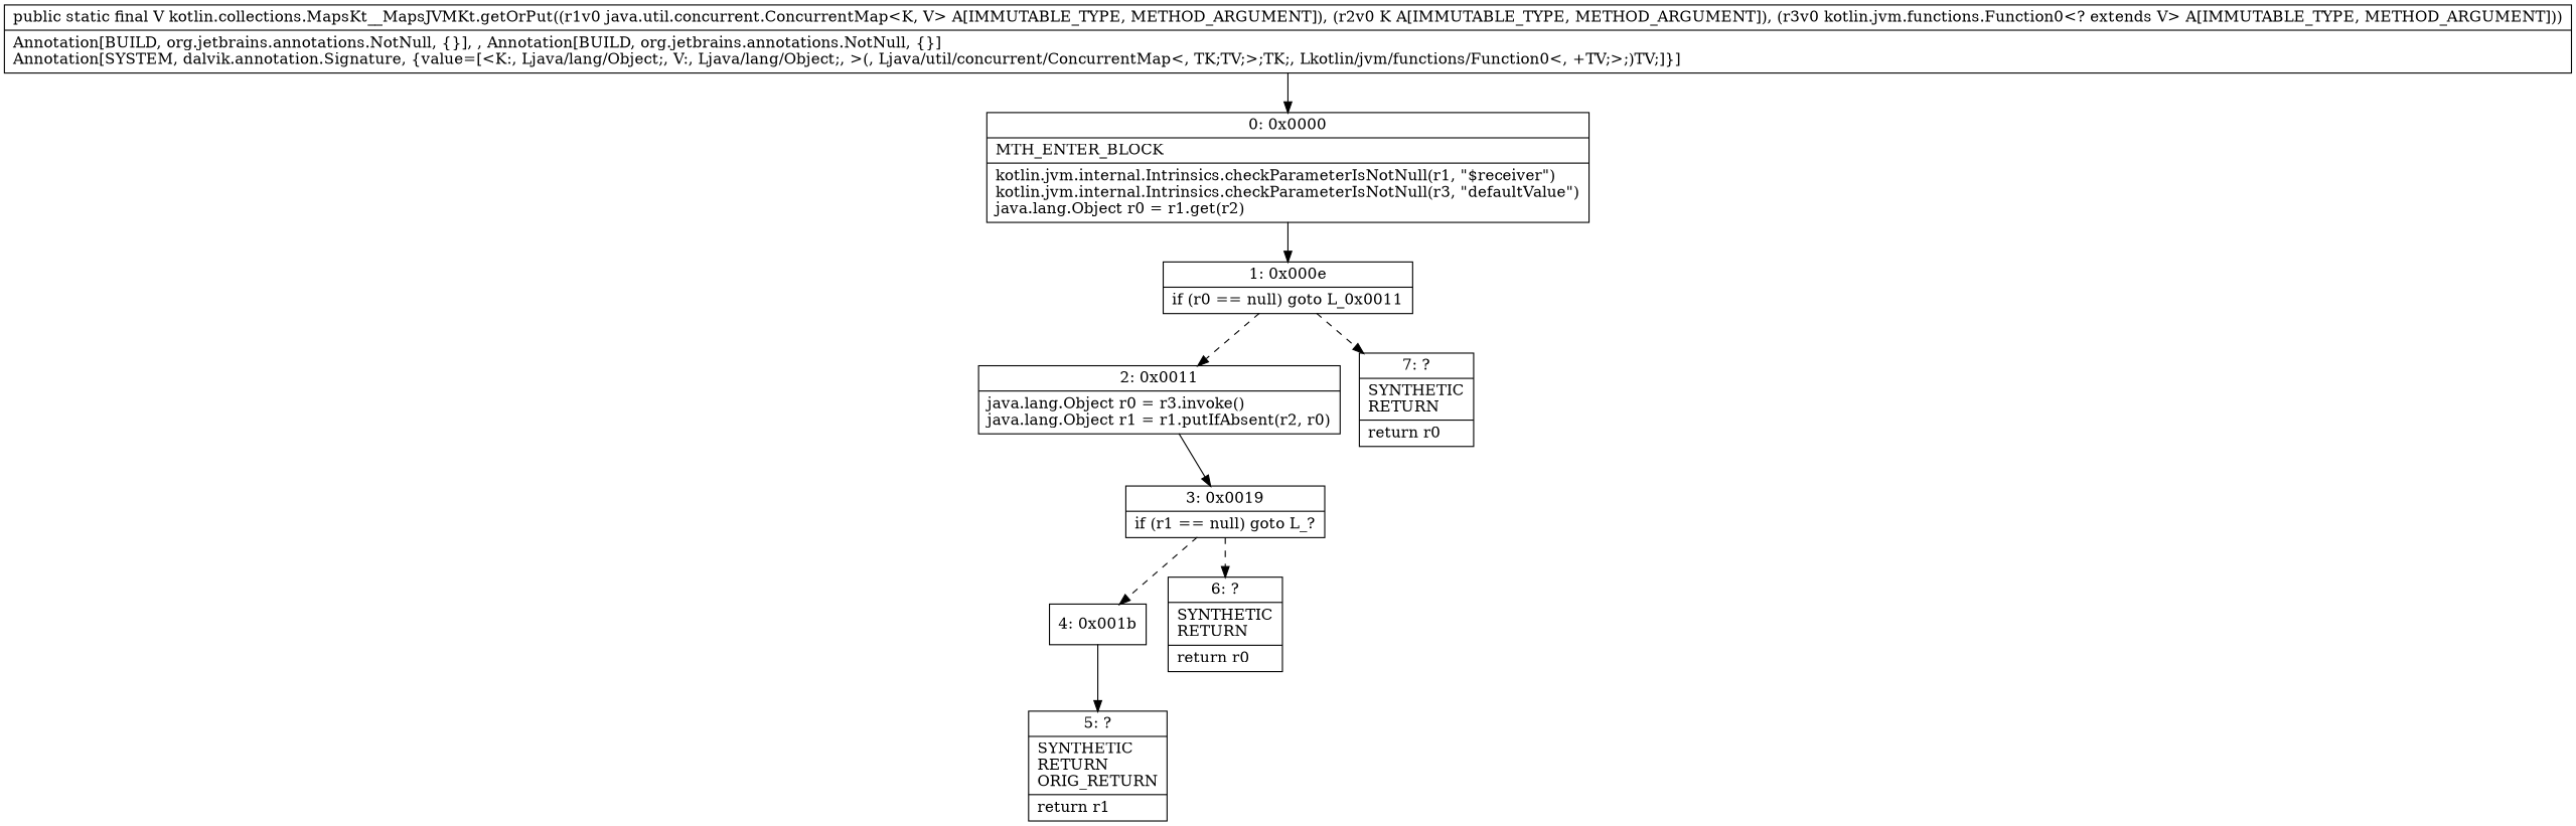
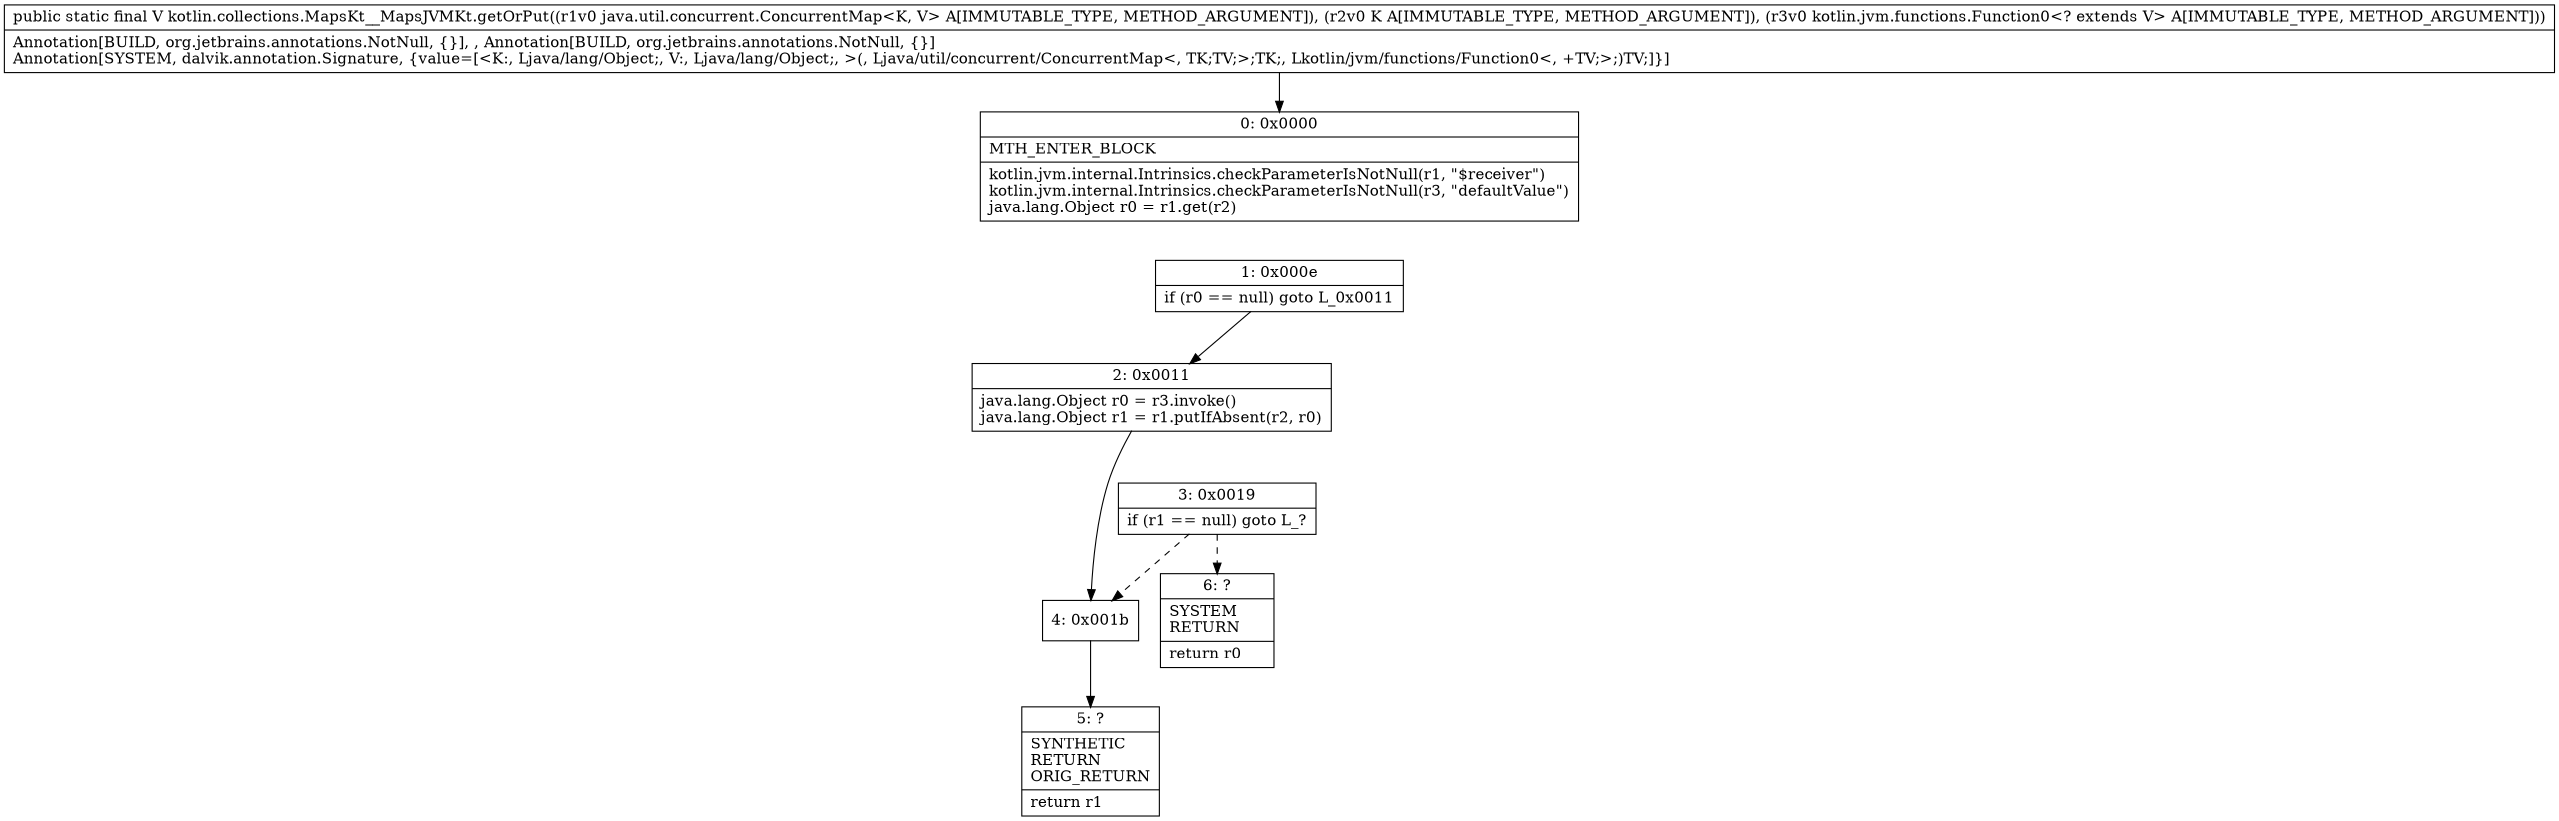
  digraph {
    node [shape=record]
    n1 [label="{0\:\ 0x0000|MTH_ENTER_BLOCK\l|kotlin.jvm.internal.Intrinsics.checkParameterIsNotNull(r1, \"$receiver\")\lkotlin.jvm.internal.Intrinsics.checkParameterIsNotNull(r3, \"defaultValue\")\ljava.lang.Object r0 = r1.get(r2)\l}"]
    n2 [label="{1\:\ 0x000e|if (r0 == null) goto L_0x0011\l}"]
    n3 [label="{2\:\ 0x0011|java.lang.Object r0 = r3.invoke()\ljava.lang.Object r1 = r1.putIfAbsent(r2, r0)\l}"]
-   n4 [label="{7\:\ ?|SYNTHETIC\lRETURN\l|return r0\l}"]
    n5 [label="{3\:\ 0x0019|if (r1 == null) goto L_?\l}"]
    n6 [label="{4\:\ 0x001b}"]
-   n7 [label="{6\:\ ?|SYNTHETIC\lRETURN\l|return r0\l}"]
+   n7 [label="{6\:\ ?|SYSTEM\lRETURN\l|return r0\l}"]
    n8 [label="{5\:\ ?|SYNTHETIC\lRETURN\lORIG_RETURN\l|return r1\l}"]
    n9 [label="{public static final V kotlin.collections.MapsKt__MapsJVMKt.getOrPut((r1v0 java.util.concurrent.ConcurrentMap\<K, V\> A[IMMUTABLE_TYPE, METHOD_ARGUMENT]), (r2v0 K A[IMMUTABLE_TYPE, METHOD_ARGUMENT]), (r3v0 kotlin.jvm.functions.Function0\<? extends V\> A[IMMUTABLE_TYPE, METHOD_ARGUMENT]))  | Annotation[BUILD, org.jetbrains.annotations.NotNull, \{\}], , Annotation[BUILD, org.jetbrains.annotations.NotNull, \{\}]\lAnnotation[SYSTEM, dalvik.annotation.Signature, \{value=[\<K:, Ljava\/lang\/Object;, V:, Ljava\/lang\/Object;, \>(, Ljava\/util\/concurrent\/ConcurrentMap\<, TK;TV;\>;TK;, Lkotlin\/jvm\/functions\/Function0\<, +TV;\>;)TV;]\}]\l}"]
-   n1 -> n2
-   n2 -> n3 [style=dashed]
-   n2 -> n4 [style=dashed]
-   n3 -> n5
+   n2 -> n3
+   n3 -> n6
    n5 -> n6 [style=dashed]
    n5 -> n7 [style=dashed]
    n6 -> n8
    n9 -> n1
  }
